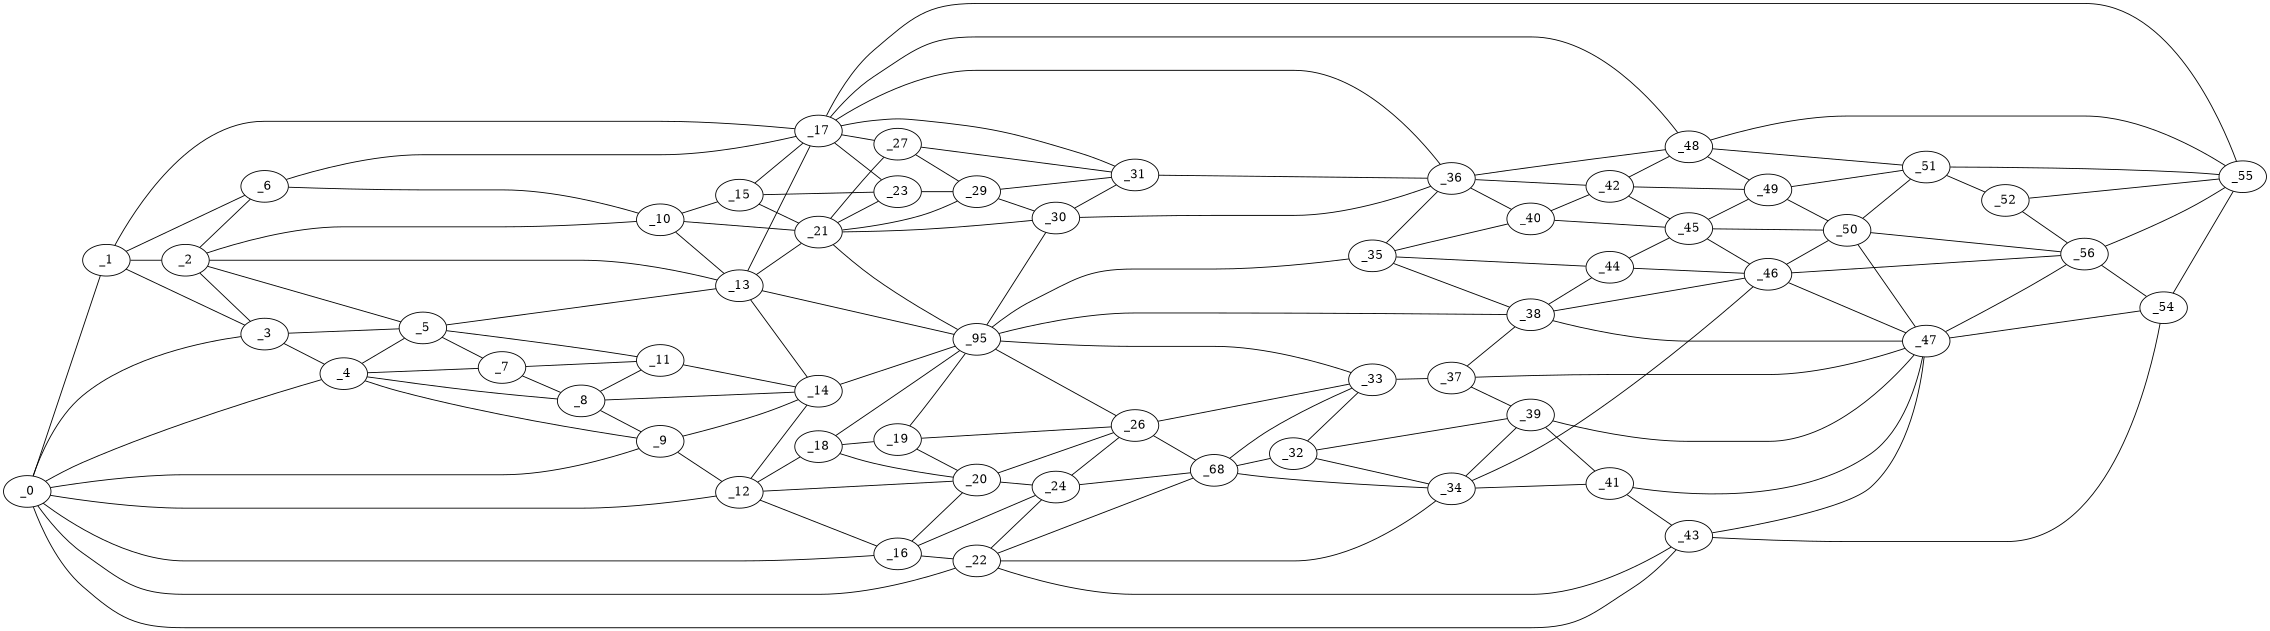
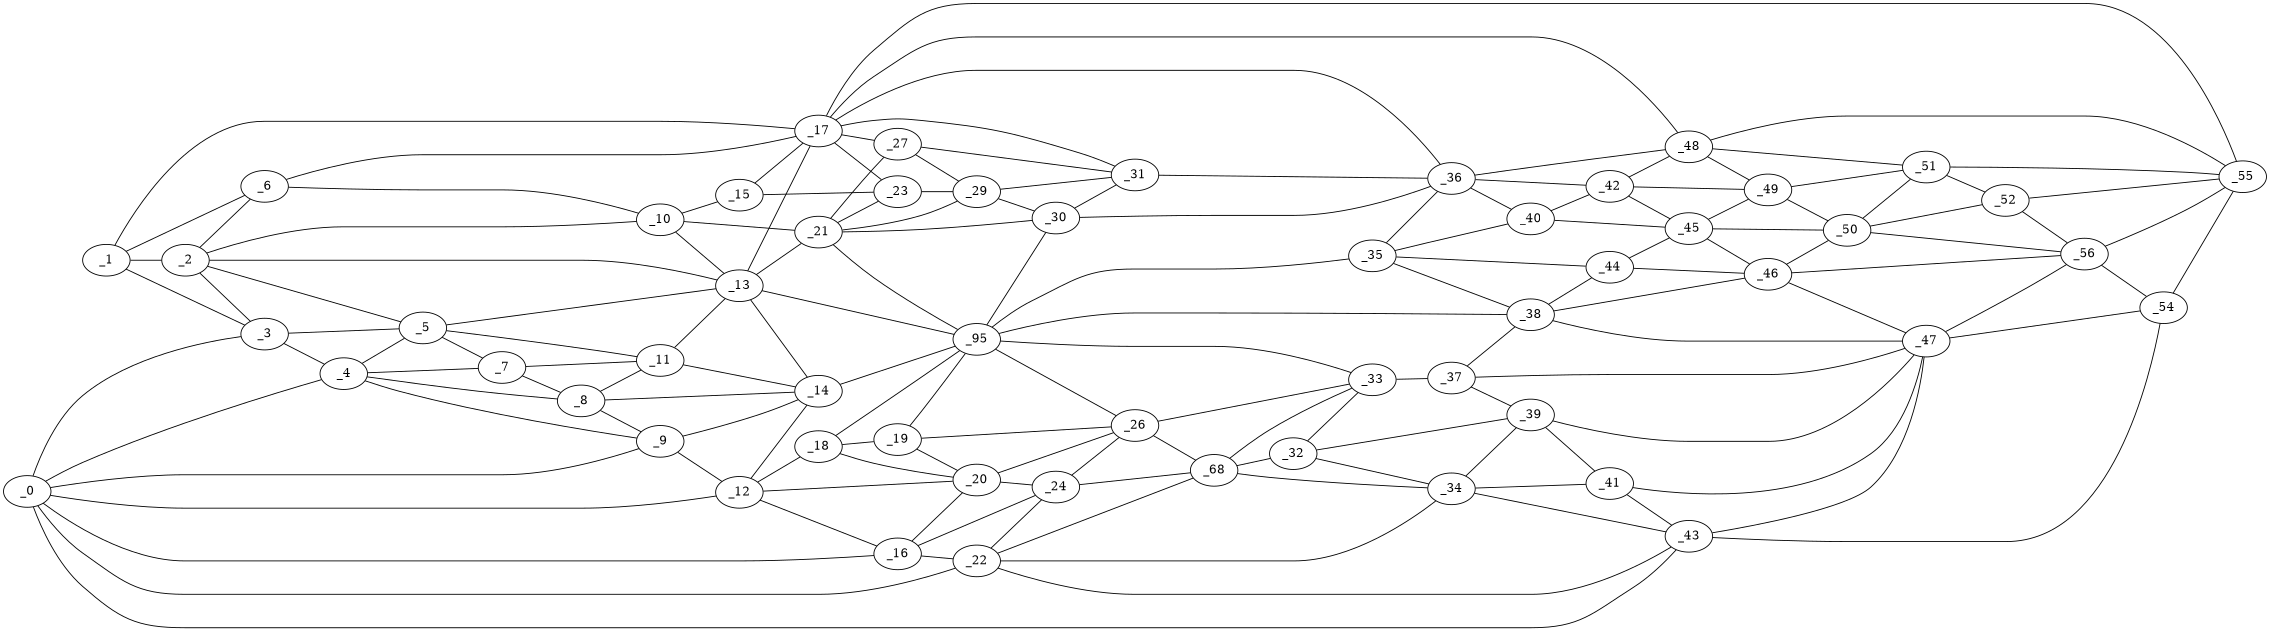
  graph {
    rankdir=LR
    node [x=10 y=42]
    edge [valence=2]
    _0 [x=5 y=81]
    _1 [x=7 y=30]
    _3 [y=54]
    _4 [x=16 y=73]
    _9 [x=29 y=78]
    _12 [x=33 y=80]
    _16 [x=43 y=87]
    _22 [x=48 y=91]
    _43 [x=87 y=110]
    _2
    _6 [x=19 y=30]
    _17 [x=44 y=17]
    _5 [x=18 y=57]
    _7 [x=23 y=63]
    _8 [x=24 y=72]
    _14 [x=38 y=64]
    _18 [x=44 y=72]
    _20 [x=47 y=80]
    _24 [x=51 y=86]
    n20 [label=_68 x=58 y=88]
    _34 [x=67 y=97]
    _47 [x=96 y=86]
    _54 [x=123 y=93]
    _10 [x=30 y=31]
    _13 [x=34 y=53]
    _23 [x=49 y=29]
    _27 [x=57 y=32]
    _31 [x=66 y=36]
    _36 [x=75 y=38]
    _48 [x=97 y=35]
    _55 [x=125]
    _11 [x=30 y=61]
    n33 [label=_95 x=52 y=63]
    _19 [x=47 y=73]
    _26 [x=54 y=74]
    _33 [x=67 y=74]
    _32 [x=66 y=91]
    _39 [x=80 y=97]
    _41 [x=83 y=101]
    n40 [label=_56 x=112 y=79]
    _15 [x=43 y=29]
    _21 [x=48 y=37]
    _29 [x=62 y=38]
    _40 [x=81 y=45]
    _42 [x=87 y=40]
    _49 [x=97 y=43]
    _51 [x=109 y=41]
    _30 [x=64]
    _35 [x=73 y=48]
    _38 [x=78 y=65]
    _37 [x=77 y=77]
    _44 [x=88 y=57]
    _46 [x=96 y=58]
    _45 [x=91 y=51]
    _50 [x=105 y=55]
    _52 [x=112 y=52]
-   _0 -- _1 [valence=1]
    _0 -- _3 [valence=1]
    _0 -- _4
    _0 -- _9
    _0 -- _12
    _0 -- _16 [valence=1]
    _0 -- _22 [valence=1]
    _0 -- _43 [valence=1]
    _1 -- _3 [valence=1]
    _1 -- _2
    _1 -- _6 [valence=1]
    _1 -- _17 [valence=1]
    _3 -- _4
    _3 -- _5 [valence=1]
    _4 -- _9 [valence=1]
    _4 -- _5 [valence=1]
    _4 -- _7
    _4 -- _8
    _9 -- _12
    _9 -- _14
    _12 -- _16 [valence=1]
    _12 -- _14 [valence=1]
    _12 -- _18
    _12 -- _20
    _16 -- _22
    _16 -- _20
    _16 -- _24 [valence=1]
    _22 -- _43
    _22 -- _24
    _22 -- n20 [valence=1]
    _22 -- _34
    _43 -- _47
    _43 -- _54 [valence=1]
    _2 -- _3
    _2 -- _6 [valence=1]
    _2 -- _5
    _2 -- _10
    _2 -- _13 [valence=1]
    _6 -- _17
    _6 -- _10
    _17 -- _23
    _17 -- _27 [valence=1]
    _17 -- _31
    _17 -- _36 [valence=1]
    _17 -- _48
    _17 -- _55 [valence=1]
    _5 -- _7
    _5 -- _13
    _5 -- _11
    _7 -- _8 [valence=1]
    _7 -- _11 [valence=1]
    _8 -- _9
    _8 -- _14 [valence=1]
    _8 -- _11 [valence=1]
    _14 -- n33
    _18 -- _20 [valence=1]
    _18 -- n33
    _18 -- _19 [valence=1]
    _20 -- _24
    _20 -- _26
    _24 -- n20
    _24 -- _26
    n20 -- _34
    n20 -- _33
    n20 -- _32 [valence=1]
-   _34 -- _46 [valence=1]
+   _34 -- _43 [valence=1]
    _34 -- _39 [valence=1]
    _34 -- _41
    _47 -- _54 [valence=1]
    _47 -- n40 [valence=1]
    _54 -- _55 [valence=1]
    _10 -- _13 [valence=1]
    _10 -- _15 [valence=1]
    _10 -- _21
    _13 -- _17
    _13 -- _14
    _13 -- n33
    _13 -- _21
    _23 -- _29 [valence=1]
    _27 -- _31
    _27 -- _29 [valence=1]
    _31 -- _36 [valence=1]
    _36 -- _48
    _36 -- _40
    _36 -- _42
    _48 -- _55 [valence=1]
    _48 -- _49
    _48 -- _51
    _11 -- _14
+   _11 -- _13 [valence=1]
    n33 -- _26 [valence=1]
    n33 -- _33
    n33 -- _30
    n33 -- _35 [valence=1]
    n33 -- _38
    _19 -- _20 [valence=1]
    _19 -- n33
    _19 -- _26
    _26 -- n20
    _26 -- _33 [valence=1]
    _33 -- _37
    _32 -- _34
    _32 -- _33 [valence=1]
    _32 -- _39 [valence=1]
    _39 -- _47
    _39 -- _41
    _41 -- _43 [valence=1]
    _41 -- _47 [valence=1]
    n40 -- _54
    n40 -- _55
    _15 -- _17
    _15 -- _23 [valence=1]
-   _15 -- _21
    _21 -- _23
    _21 -- _27
    _21 -- n33
    _21 -- _29
    _21 -- _30
    _29 -- _31
    _29 -- _30 [valence=1]
    _40 -- _42
    _40 -- _45
    _42 -- _48 [valence=1]
    _42 -- _49
    _42 -- _45
    _49 -- _51
    _49 -- _50
    _51 -- _55
    _51 -- _52
    _30 -- _31
    _30 -- _36 [valence=1]
    _35 -- _36
    _35 -- _40 [valence=1]
    _35 -- _38
    _35 -- _44
    _38 -- _47 [valence=1]
    _38 -- _44
    _38 -- _46
    _37 -- _47
    _37 -- _39 [valence=1]
    _37 -- _38
    _44 -- _46
    _44 -- _45 [valence=1]
    _46 -- _47
    _46 -- n40
    _46 -- _50
    _45 -- _49 [valence=1]
    _45 -- _46
    _45 -- _50
    _50 -- n40 [valence=1]
    _50 -- _51 [valence=1]
-   _50 -- _47
+   _50 -- _52
    _52 -- _55
    _52 -- n40
  }
